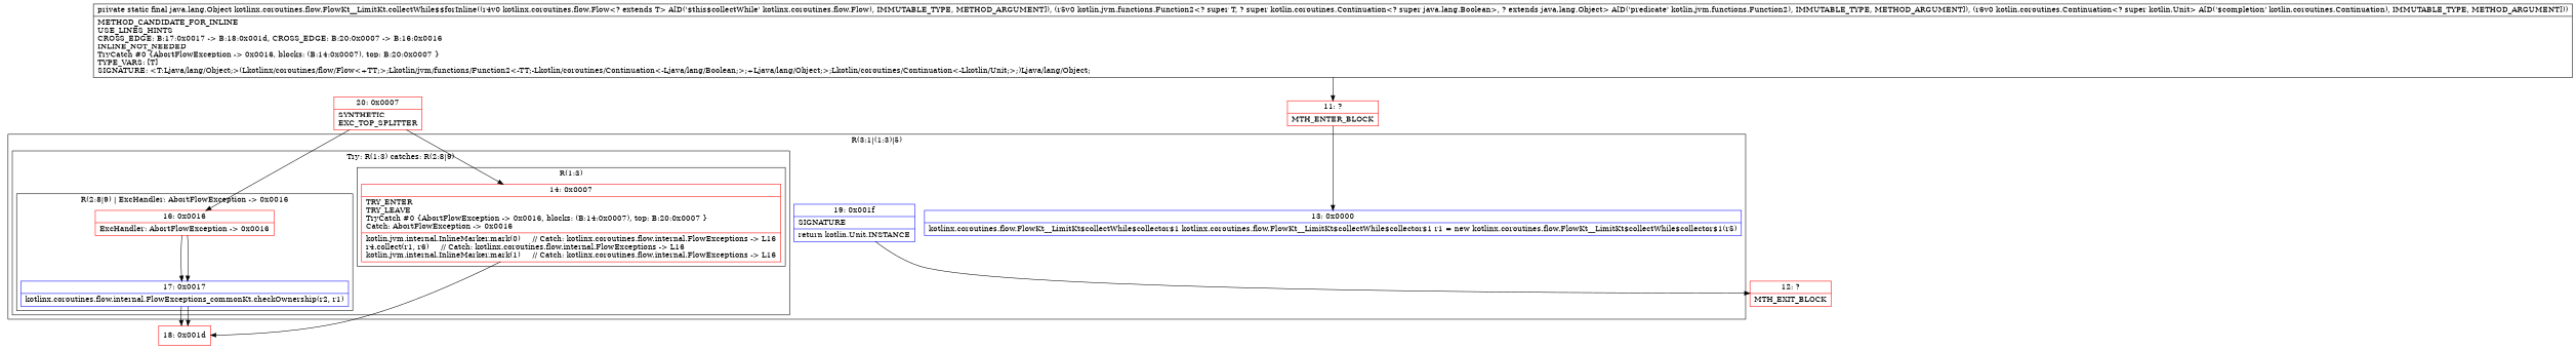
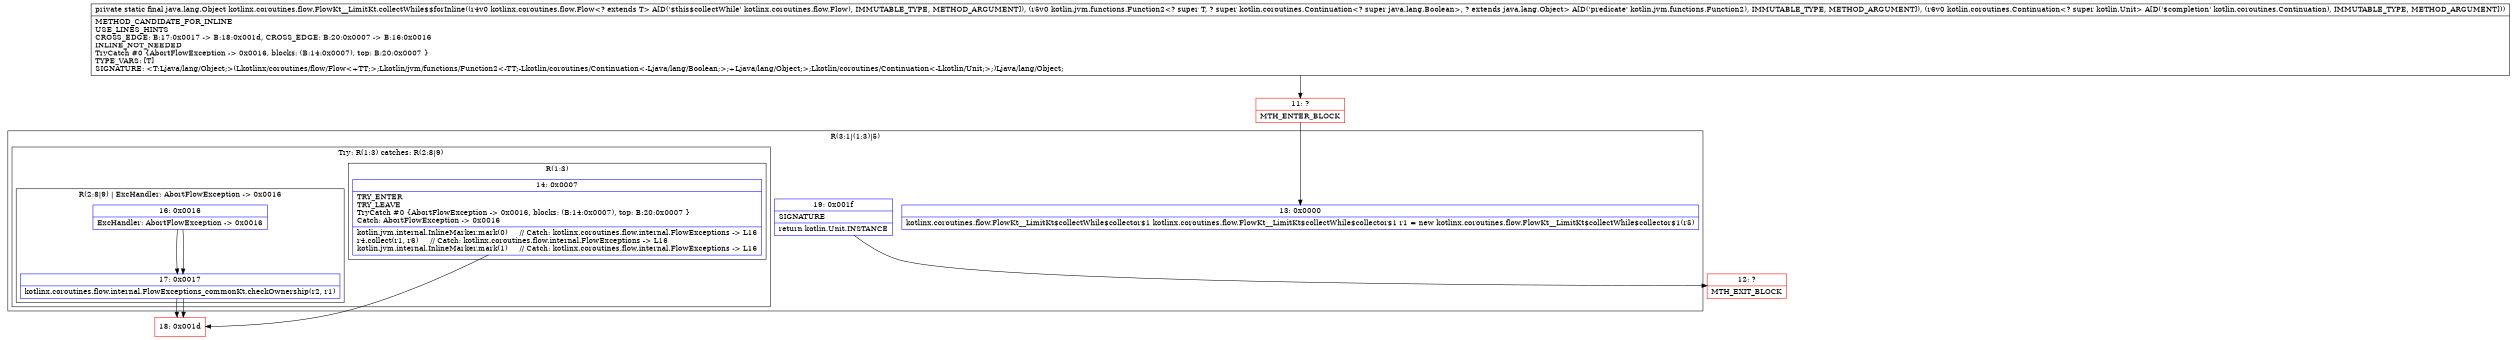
  digraph {
    node [color=blue shape=record]
-   n1 [color=red label="{14\:\ 0x0007|TRY_ENTER\lTRY_LEAVE\lTryCatch #0 \{AbortFlowException \-\> 0x0016, blocks: (B:14:0x0007), top: B:20:0x0007 \}\lCatch: AbortFlowException \-\> 0x0016\l|kotlin.jvm.internal.InlineMarker.mark(0)     \/\/ Catch: kotlinx.coroutines.flow.internal.FlowExceptions \-\> L16\lr4.collect(r1, r6)     \/\/ Catch: kotlinx.coroutines.flow.internal.FlowExceptions \-\> L16\lkotlin.jvm.internal.InlineMarker.mark(1)     \/\/ Catch: kotlinx.coroutines.flow.internal.FlowExceptions \-\> L16\l}"]
-   n2 [color=red label="{16\:\ 0x0016|ExcHandler: AbortFlowException \-\> 0x0016\l}"]
+   n1 [label="{14\:\ 0x0007|TRY_ENTER\lTRY_LEAVE\lTryCatch #0 \{AbortFlowException \-\> 0x0016, blocks: (B:14:0x0007), top: B:20:0x0007 \}\lCatch: AbortFlowException \-\> 0x0016\l|kotlin.jvm.internal.InlineMarker.mark(0)     \/\/ Catch: kotlinx.coroutines.flow.internal.FlowExceptions \-\> L16\lr4.collect(r1, r6)     \/\/ Catch: kotlinx.coroutines.flow.internal.FlowExceptions \-\> L16\lkotlin.jvm.internal.InlineMarker.mark(1)     \/\/ Catch: kotlinx.coroutines.flow.internal.FlowExceptions \-\> L16\l}"]
+   n2 [label="{16\:\ 0x0016|ExcHandler: AbortFlowException \-\> 0x0016\l}"]
    n3 [label="{17\:\ 0x0017|kotlinx.coroutines.flow.internal.FlowExceptions_commonKt.checkOwnership(r2, r1)\l}"]
    n4 [label="{13\:\ 0x0000|kotlinx.coroutines.flow.FlowKt__LimitKt$collectWhile$collector$1 kotlinx.coroutines.flow.FlowKt__LimitKt$collectWhile$collector$1 r1 = new kotlinx.coroutines.flow.FlowKt__LimitKt$collectWhile$collector$1(r5)\l}"]
    n5 [label="{19\:\ 0x001f|SIGNATURE\l|return kotlin.Unit.INSTANCE\l}"]
    n6 [color=red label="{18\:\ 0x001d}"]
    n7 [color=red label="{12\:\ ?|MTH_EXIT_BLOCK\l}"]
-   n8 [color=red label="{20\:\ 0x0007|SYNTHETIC\lEXC_TOP_SPLITTER\l}"]
    n9 [color=red label="{11\:\ ?|MTH_ENTER_BLOCK\l}"]
    n10 [label="{private static final java.lang.Object kotlinx.coroutines.flow.FlowKt__LimitKt.collectWhile$$forInline((r4v0 kotlinx.coroutines.flow.Flow\<? extends T\> A[D('$this$collectWhile' kotlinx.coroutines.flow.Flow), IMMUTABLE_TYPE, METHOD_ARGUMENT]), (r5v0 kotlin.jvm.functions.Function2\<? super T, ? super kotlin.coroutines.Continuation\<? super java.lang.Boolean\>, ? extends java.lang.Object\> A[D('predicate' kotlin.jvm.functions.Function2), IMMUTABLE_TYPE, METHOD_ARGUMENT]), (r6v0 kotlin.coroutines.Continuation\<? super kotlin.Unit\> A[D('$completion' kotlin.coroutines.Continuation), IMMUTABLE_TYPE, METHOD_ARGUMENT]))  | METHOD_CANDIDATE_FOR_INLINE\lUSE_LINES_HINTS\lCROSS_EDGE: B:17:0x0017 \-\> B:18:0x001d, CROSS_EDGE: B:20:0x0007 \-\> B:16:0x0016\lINLINE_NOT_NEEDED\lTryCatch #0 \{AbortFlowException \-\> 0x0016, blocks: (B:14:0x0007), top: B:20:0x0007 \}\lTYPE_VARS: [T]\lSIGNATURE: \<T:Ljava\/lang\/Object;\>(Lkotlinx\/coroutines\/flow\/Flow\<+TT;\>;Lkotlin\/jvm\/functions\/Function2\<\-TT;\-Lkotlin\/coroutines\/Continuation\<\-Ljava\/lang\/Boolean;\>;+Ljava\/lang\/Object;\>;Lkotlin\/coroutines\/Continuation\<\-Lkotlin\/Unit;\>;)Ljava\/lang\/Object;\l}" color=""]
    subgraph cluster_1 {
      label="R(3:1|(1:3)|5)"
      n4
      n5
      subgraph cluster_2 {
        label="Try: R(1:3) catches: R(2:8|9)"
        subgraph cluster_3 {
          label="R(1:3)"
          n1
        }
        subgraph cluster_4 {
          label="R(2:8|9) | ExcHandler: AbortFlowException \-\> 0x0016\l"
          n2
          n3
        }
      }
    }
    subgraph cluster_5 {
      label="R(2:8|9) | ExcHandler: AbortFlowException \-\> 0x0016\l"
    }
    n1 -> n6
    n2 -> n3
    n2 -> n3
    n3 -> n6
    n3 -> n6
    n5 -> n7
-   n8 -> n1
-   n8 -> n2
    n9 -> n4
    n10 -> n9
  }
